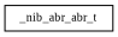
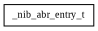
  digraph {
    rankdir=LR
    fontname="Liberation Serif"
-   n1 [color=black fillcolor=white fontname="Liberation Serif" fontsize=10 height=0.2 label=_nib_abr_abr_t shape=record style=filled width=0.4]
+   n1 [color=black fillcolor=white fontname="Liberation Serif" fontsize=10 height=0.2 label=_nib_abr_entry_t shape=record style=filled width=0.4]
  }
